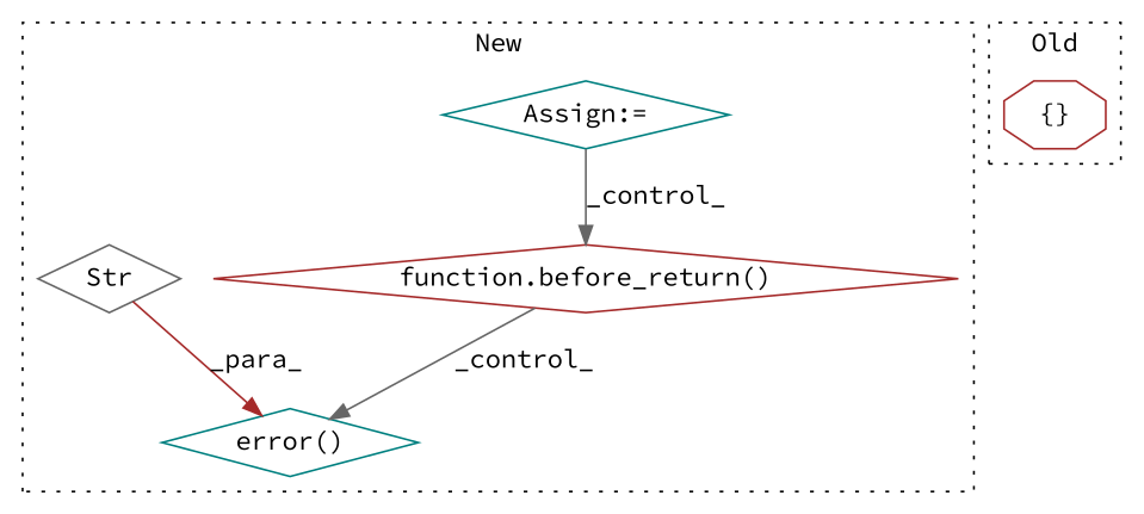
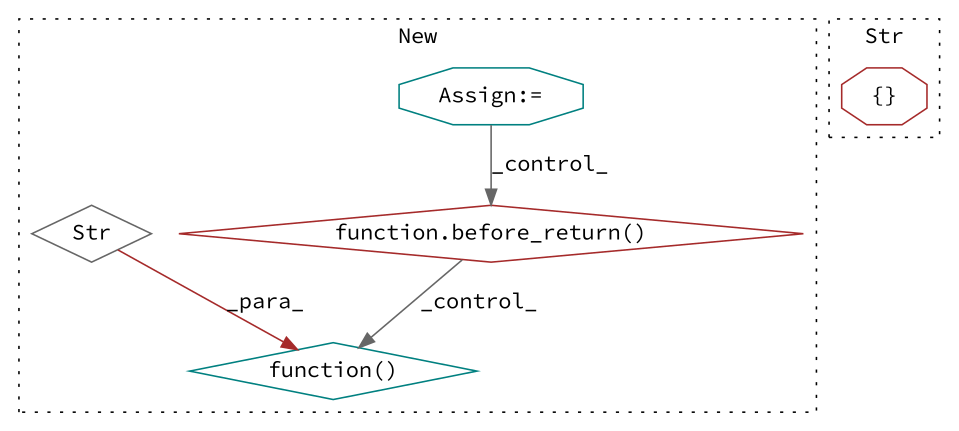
  digraph {
    fontname="Source Code Pro"
    node [a=75 color=brown fontname="Source Code Pro" shape=diamond]
    edge [color=gray40 fontname="Source Code Pro"]
    n1 [l=15 label="function.before_return()" s=11546]
-   n2 [a=68 color=teal l=3 label="Assign:=" s=9181]
-   n3 [color=teal l="13,1" label="error()" s="11197,11244"]
+   n2 [a=68 color=teal l=3 label="Assign:=" s=9181 shape=octagon]
+   n3 [color=teal l="13,1" label="function()" s="11197,11244"]
    n4 [a=66 color=gray40 l=34 label=Str s=11210]
    n5 [a=59 l="1,0" label="{}" s="11630,11641" shape=octagon]
    subgraph cluster_1 {
      label=New
      style=dotted
      n1
      n2
      n3
      n4
    }
    subgraph cluster_2 {
-     label=Old
+     label=Str
      style=dotted
      n5
    }
    n1 -> n3 [label=_control_]
    n2 -> n1 [label=_control_]
    n4 -> n3 [color=brown label=_para_]
  }
